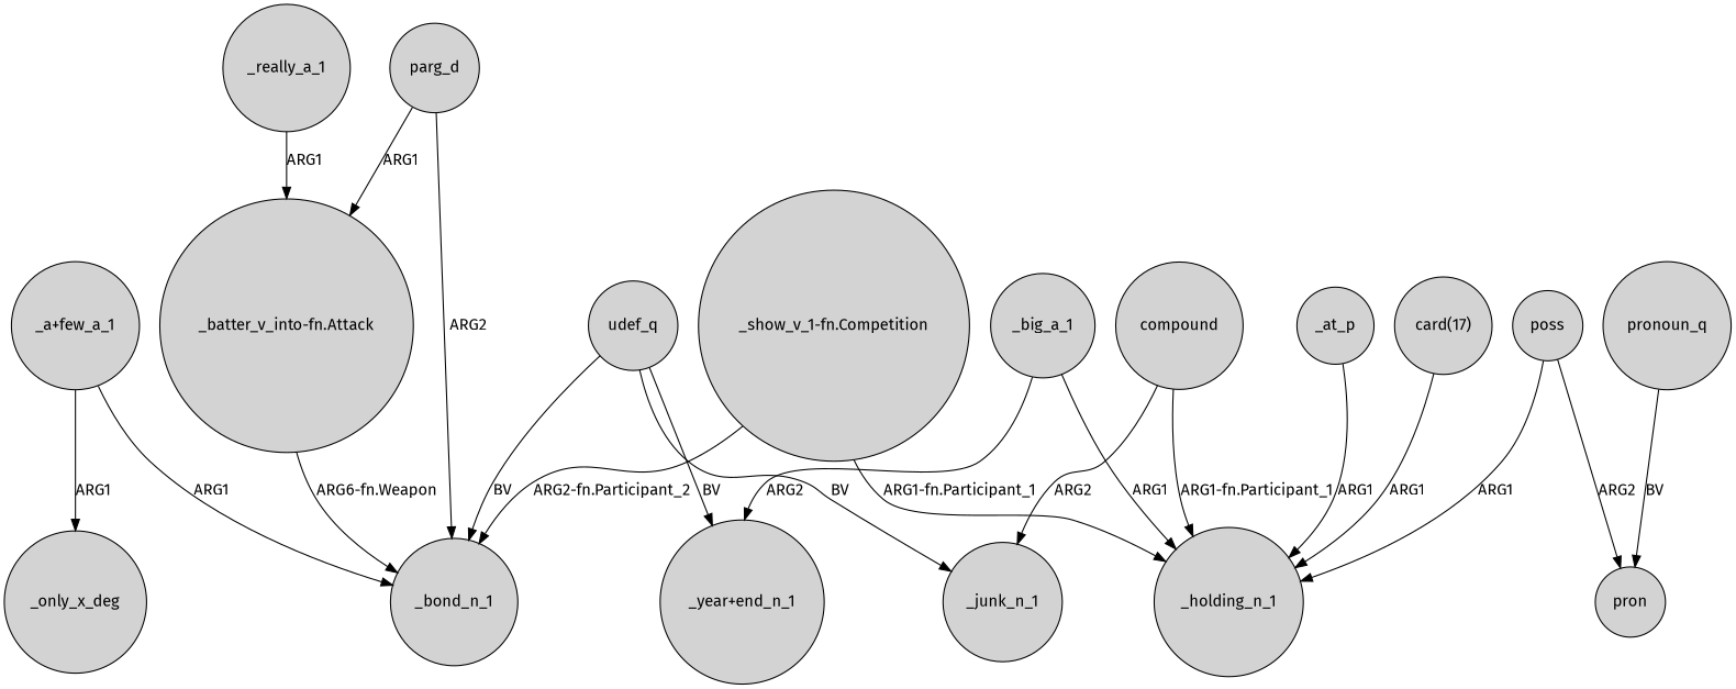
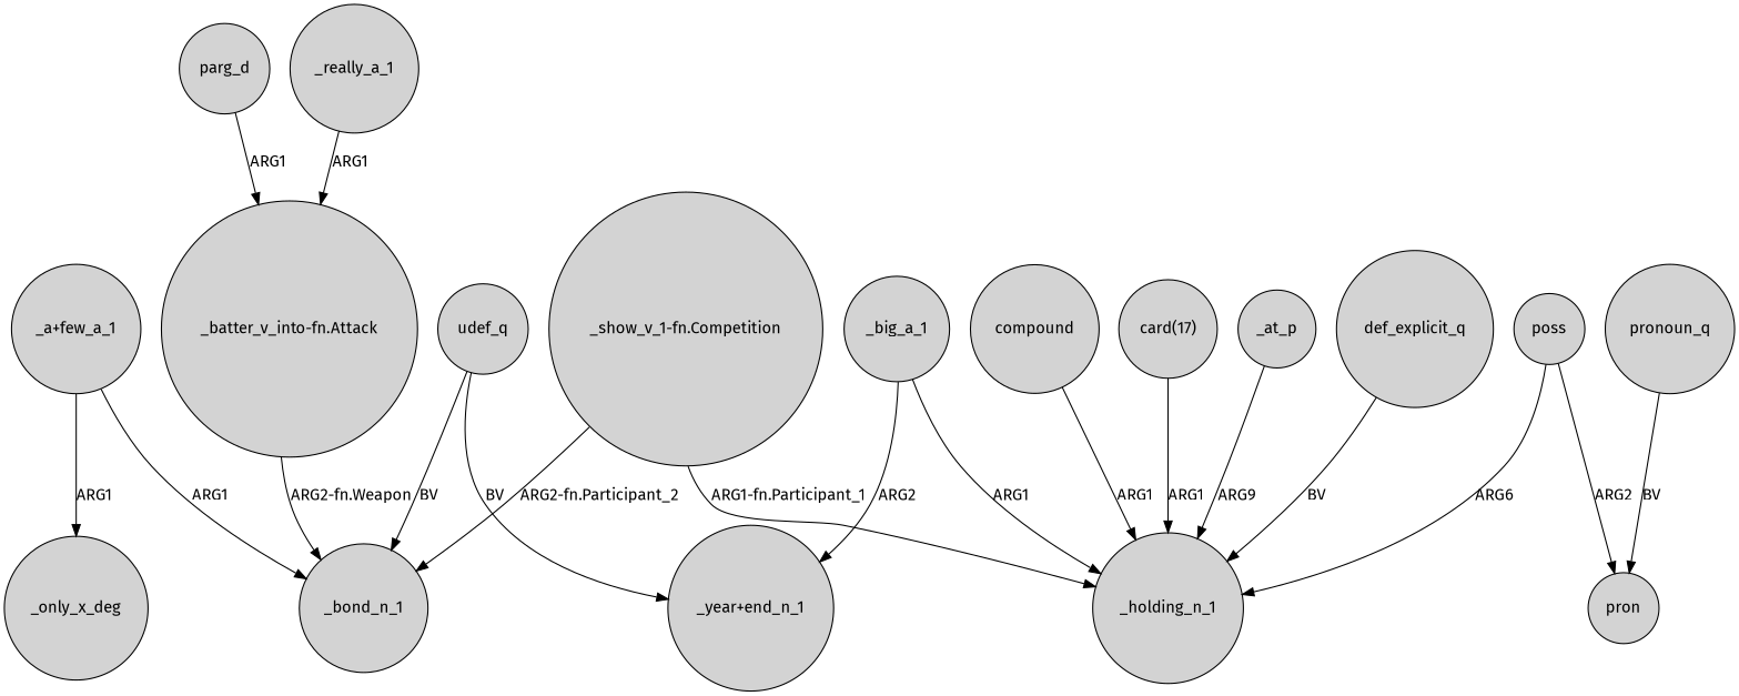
  digraph {
    fontname="Fira Sans"
    node [fontname="Fira Sans" shape=circle style=filled]
    edge [fontname="Fira Sans"]
    "_a+few_a_1"
    _only_x_deg
    _bond_n_1
    parg_d
    "_batter_v_into-fn.Attack"
    udef_q
    "_year+end_n_1"
-   _junk_n_1
    _really_a_1
    _at_p
    _holding_n_1
    compound
    "card(17)"
    _big_a_1
    "_show_v_1-fn.Competition"
    pronoun_q
    pron
    poss
+   def_explicit_q
    "_a+few_a_1" -> _only_x_deg [label=ARG1]
    "_a+few_a_1" -> _bond_n_1 [label=ARG1]
-   parg_d -> _bond_n_1 [label=ARG2]
    parg_d -> "_batter_v_into-fn.Attack" [label=ARG1]
-   "_batter_v_into-fn.Attack" -> _bond_n_1 [label="ARG6-fn.Weapon"]
+   "_batter_v_into-fn.Attack" -> _bond_n_1 [label="ARG2-fn.Weapon"]
    udef_q -> _bond_n_1 [label=BV]
    udef_q -> "_year+end_n_1" [label=BV]
-   udef_q -> _junk_n_1 [label=BV]
    _really_a_1 -> "_batter_v_into-fn.Attack" [label=ARG1]
-   _at_p -> _holding_n_1 [label=ARG1]
-   compound -> _junk_n_1 [label=ARG2]
-   compound -> _holding_n_1 [label="ARG1-fn.Participant_1"]
+   _at_p -> _holding_n_1 [label=ARG9]
+   compound -> _holding_n_1 [label=ARG1]
    "card(17)" -> _holding_n_1 [label=ARG1]
    _big_a_1 -> "_year+end_n_1" [label=ARG2]
    _big_a_1 -> _holding_n_1 [label=ARG1]
    "_show_v_1-fn.Competition" -> _bond_n_1 [label="ARG2-fn.Participant_2"]
    "_show_v_1-fn.Competition" -> _holding_n_1 [label="ARG1-fn.Participant_1"]
    pronoun_q -> pron [label=BV]
-   poss -> _holding_n_1 [label=ARG1]
+   poss -> _holding_n_1 [label=ARG6]
    poss -> pron [label=ARG2]
+   def_explicit_q -> _holding_n_1 [label=BV]
  }
